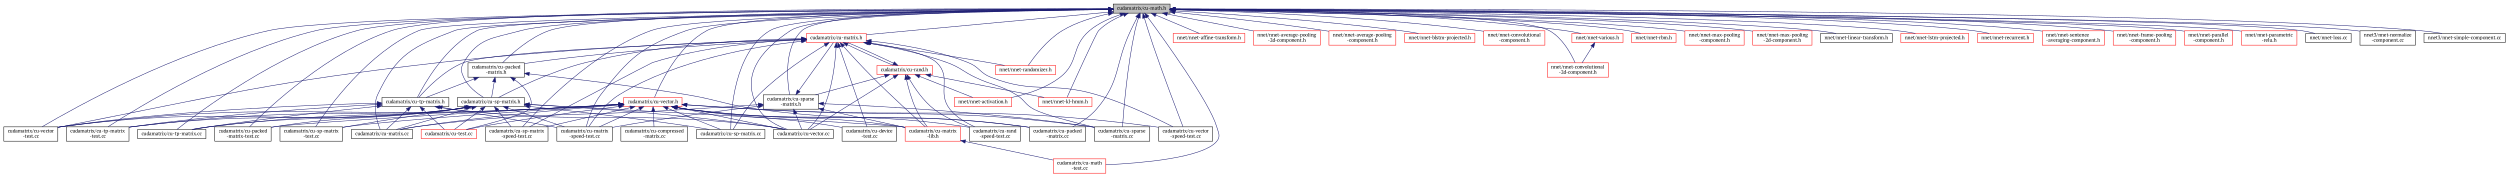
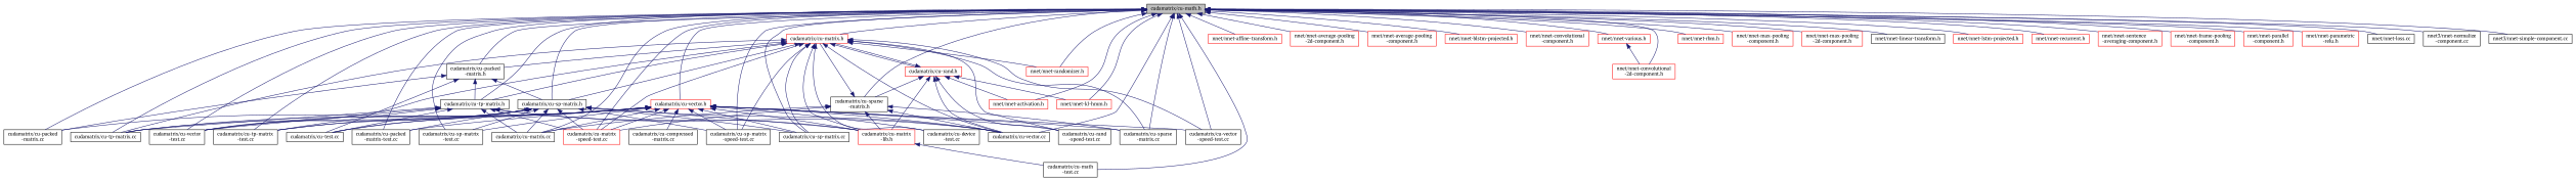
  digraph {
    fontname="PT Serif"
    node [color=black fillcolor=white fontname="PT Serif" fontsize=10 shape=record style=filled]
    edge [color=midnightblue dir=back fontname="PT Serif" fontsize=10 labelfontname=Helvetica labelfontsize=10 style=solid]
    n1 [fillcolor=grey75 fontcolor=black height=0.2 label="cudamatrix/cu-math.h" width=0.4]
    n2 [color=red height=0.2 label="cudamatrix/cu-vector.h" width=0.4]
-   n3 [color=red height=0.2 label="cudamatrix/cu-math\l-test.cc" width=0.4]
+   n3 [height=0.2 label="cudamatrix/cu-math\l-test.cc" width=0.4]
    n4 [color=red height=0.2 label="cudamatrix/cu-matrix.h" width=0.4]
    n5 [height=0.2 label="cudamatrix/cu-packed\l-matrix.h" width=0.4]
    n6 [height=0.2 label="cudamatrix/cu-sp-matrix.h" width=0.4]
-   n7 [height=0.2 label="cudamatrix/cu-matrix\l-speed-test.cc" width=0.4]
+   n7 [color=red height=0.2 label="cudamatrix/cu-matrix\l-speed-test.cc" width=0.4]
    n8 [height=0.2 label="cudamatrix/cu-matrix.cc" width=0.4]
    n9 [height=0.2 label="cudamatrix/cu-packed\l-matrix-test.cc" width=0.4]
    n10 [height=0.2 label="cudamatrix/cu-sp-matrix\l-speed-test.cc" width=0.4]
    n11 [height=0.2 label="cudamatrix/cu-sp-matrix\l-test.cc" width=0.4]
    n12 [height=0.2 label="cudamatrix/cu-sp-matrix.cc" width=0.4]
    n13 [height=0.2 label="cudamatrix/cu-tp-matrix\l-test.cc" width=0.4]
    n14 [height=0.2 label="cudamatrix/cu-tp-matrix.cc" width=0.4]
    n15 [height=0.2 label="cudamatrix/cu-vector\l-test.cc" width=0.4]
    n16 [height=0.2 label="cudamatrix/cu-vector.cc" width=0.4]
    n17 [height=0.2 label="cudamatrix/cu-tp-matrix.h" width=0.4]
    n18 [height=0.2 label="cudamatrix/cu-packed\l-matrix.cc" width=0.4]
    n19 [height=0.2 label="cudamatrix/cu-sparse\l-matrix.cc" width=0.4]
    n20 [height=0.2 label="cudamatrix/cu-vector\l-speed-test.cc" width=0.4]
    n21 [color=red height=0.2 label="nnet/nnet-randomizer.h" width=0.4]
    n22 [height=0.2 label="cudamatrix/cu-sparse\l-matrix.h" width=0.4]
    n23 [color=red height=0.2 label="nnet/nnet-activation.h" width=0.4]
    n24 [color=red height=0.2 label="nnet/nnet-kl-hmm.h" width=0.4]
    n25 [color=red height=0.2 label="nnet/nnet-affine-transform.h" width=0.4]
    n26 [color=red height=0.2 label="nnet/nnet-average-pooling\l-2d-component.h" width=0.4]
    n27 [color=red height=0.2 label="nnet/nnet-average-pooling\l-component.h" width=0.4]
    n28 [color=red height=0.2 label="nnet/nnet-blstm-projected.h" width=0.4]
    n29 [color=red height=0.2 label="nnet/nnet-convolutional\l-component.h" width=0.4]
    n30 [color=red height=0.2 label="nnet/nnet-various.h" width=0.4]
    n31 [color=red height=0.2 label="nnet/nnet-convolutional\l-2d-component.h" width=0.4]
    n32 [color=red height=0.2 label="nnet/nnet-rbm.h" width=0.4]
    n33 [color=red height=0.2 label="nnet/nnet-max-pooling\l-component.h" width=0.4]
    n34 [color=red height=0.2 label="nnet/nnet-max-pooling\l-2d-component.h" width=0.4]
    n35 [height=0.2 label="nnet/nnet-linear-transform.h" width=0.4]
    n36 [color=red height=0.2 label="nnet/nnet-lstm-projected.h" width=0.4]
    n37 [color=red height=0.2 label="nnet/nnet-recurrent.h" width=0.4]
    n38 [color=red height=0.2 label="nnet/nnet-sentence\l-averaging-component.h" width=0.4]
    n39 [color=red height=0.2 label="nnet/nnet-frame-pooling\l-component.h" width=0.4]
    n40 [color=red height=0.2 label="nnet/nnet-parallel\l-component.h" width=0.4]
    n41 [color=red height=0.2 label="nnet/nnet-parametric\l-relu.h" width=0.4]
    n42 [height=0.2 label="nnet/nnet-loss.cc" width=0.4]
    n43 [height=0.2 label="nnet3/nnet-normalize\l-component.cc" width=0.4]
    n44 [height=0.2 label="nnet3/nnet-simple-component.cc" width=0.4]
    n45 [color=red height=0.2 label="cudamatrix/cu-matrix\l-lib.h" width=0.4]
-   n46 [color=red height=0.2 label="cudamatrix/cu-test.cc" width=0.4]
+   n46 [height=0.2 label="cudamatrix/cu-test.cc" width=0.4]
    n47 [height=0.2 label="cudamatrix/cu-device\l-test.cc" width=0.4]
    n48 [height=0.2 label="cudamatrix/cu-rand\l-speed-test.cc" width=0.4]
    n49 [height=0.2 label="cudamatrix/cu-compressed\l-matrix.cc" width=0.4]
    n50 [color=red height=0.2 label="cudamatrix/cu-rand.h" width=0.4]
    n1 -> n2
    n1 -> n3
    n1 -> n4
    n1 -> n5
    n1 -> n6
    n1 -> n7
    n1 -> n8
    n1 -> n9
    n1 -> n10
    n1 -> n11
    n1 -> n12
    n1 -> n13
    n1 -> n14
    n1 -> n15
    n1 -> n16
    n1 -> n17
    n1 -> n18
    n1 -> n19
    n1 -> n20
    n1 -> n21
    n1 -> n22
    n1 -> n23
    n1 -> n24
    n1 -> n25
    n1 -> n26
    n1 -> n27
    n1 -> n28
    n1 -> n29
    n1 -> n30
    n1 -> n31
    n1 -> n32
    n1 -> n33
    n1 -> n34
    n1 -> n35
    n1 -> n36
    n1 -> n37
    n1 -> n38
    n1 -> n39
    n1 -> n40
    n1 -> n41
    n1 -> n42
    n1 -> n43
    n1 -> n44
    n2 -> n7
    n2 -> n8
    n2 -> n9
    n2 -> n10
    n2 -> n11
    n2 -> n12
    n2 -> n13
    n2 -> n14
    n2 -> n15
    n2 -> n16
    n2 -> n18
    n2 -> n19
    n2 -> n20
    n2 -> n45
    n2 -> n46
    n2 -> n47
    n2 -> n48
    n2 -> n49
    n4 -> n5
    n4 -> n6
    n4 -> n7
    n4 -> n10
    n4 -> n12
+   n4 -> n14
    n4 -> n15
    n4 -> n16
    n4 -> n17
    n4 -> n19
    n4 -> n20
    n4 -> n21
    n4 -> n45
    n4 -> n47
    n4 -> n48
    n4 -> n50
    n5 -> n6
    n5 -> n17
    n5 -> n18
    n5 -> n46
    n6 -> n7
    n6 -> n8
    n6 -> n9
    n6 -> n10
    n6 -> n11
    n6 -> n12
    n6 -> n13
    n6 -> n14
    n6 -> n15
    n6 -> n16
    n6 -> n45
    n6 -> n46
    n17 -> n7
    n17 -> n8
    n17 -> n13
    n17 -> n14
    n17 -> n15
    n17 -> n16
+   n17 -> n45
    n17 -> n46
    n22 -> n4
    n22 -> n7
    n22 -> n8
    n22 -> n16
    n22 -> n19
    n22 -> n45
    n30 -> n31
    n45 -> n3
    n50 -> n4
    n50 -> n16
    n50 -> n22
    n50 -> n23
    n50 -> n24
    n50 -> n45
    n50 -> n48
  }
